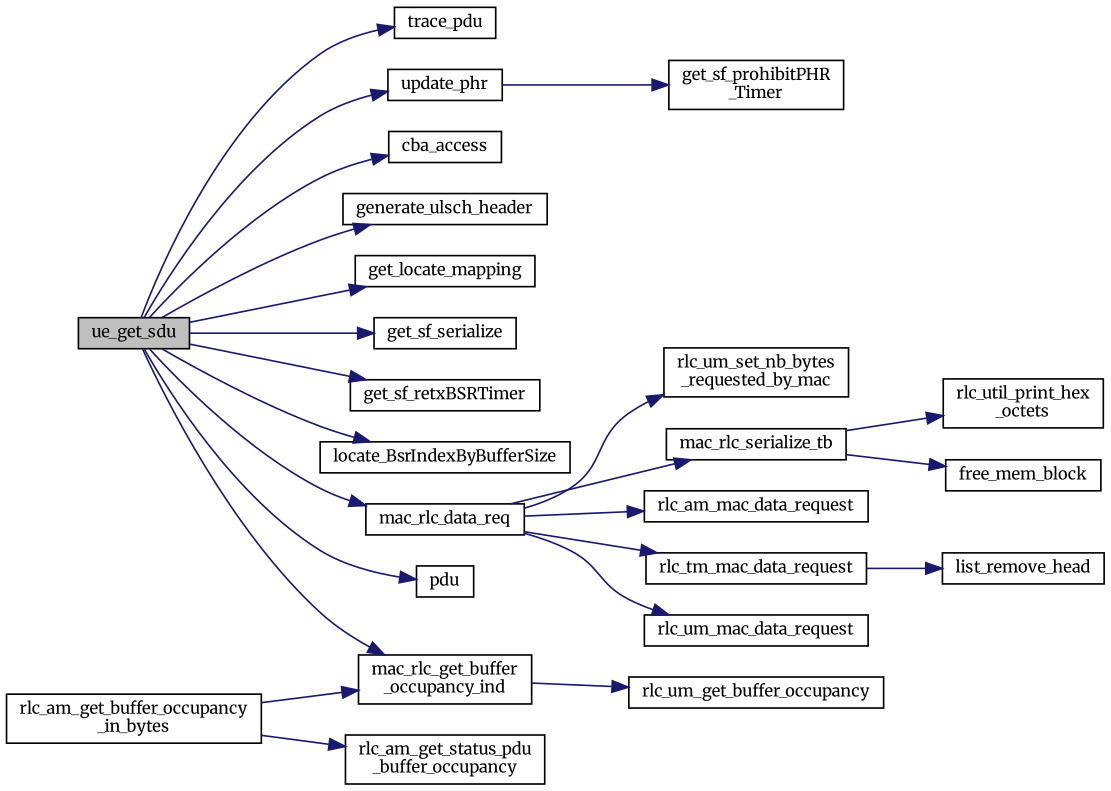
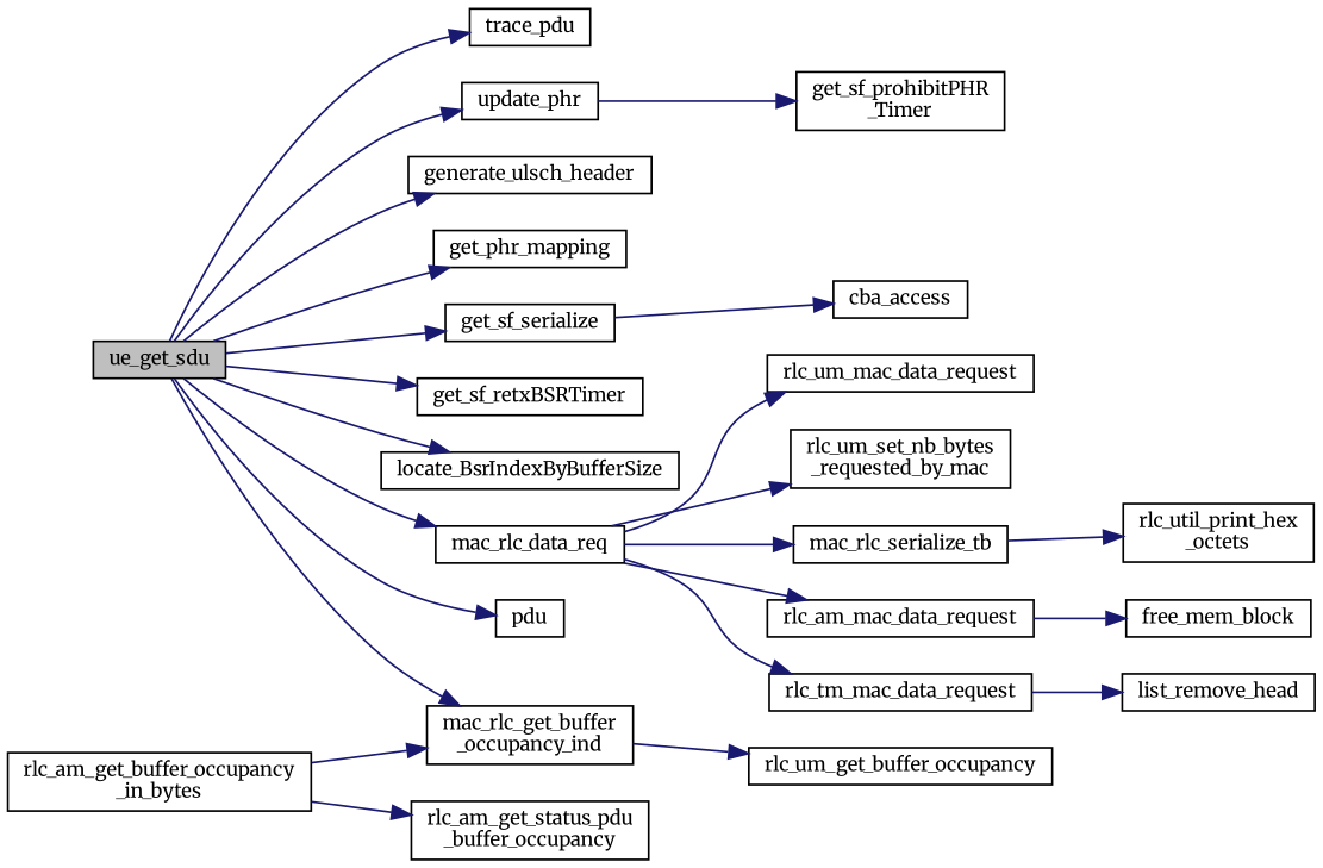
  digraph {
    fontname=Merriweather
    rankdir=LR
    node [color=black fillcolor=white fontname=Merriweather fontsize=10 shape=record style=filled]
    edge [color=midnightblue fontname=Merriweather fontsize=10 labelfontname=Helvetica labelfontsize=10 style=solid]
    n1 [fillcolor=grey75 fontcolor=black height=0.2 label=ue_get_sdu width=0.4]
    n2 [height=0.2 label=cba_access width=0.4]
    n3 [height=0.2 label=generate_ulsch_header width=0.4]
-   n4 [height=0.2 label=get_locate_mapping width=0.4]
+   n4 [height=0.2 label=get_phr_mapping width=0.4]
    n5 [height=0.2 label=get_sf_serialize width=0.4]
    n6 [height=0.2 label=get_sf_retxBSRTimer width=0.4]
    n7 [height=0.2 label=locate_BsrIndexByBufferSize width=0.4]
    n8 [height=0.2 label=mac_rlc_data_req width=0.4]
    n9 [height=0.2 label="mac_rlc_get_buffer\l_occupancy_ind" width=0.4]
    n10 [height=0.2 label=pdu width=0.4]
    n11 [height=0.2 label=trace_pdu width=0.4]
    n12 [height=0.2 label=update_phr width=0.4]
    n13 [height=0.2 label=mac_rlc_serialize_tb width=0.4]
    n14 [height=0.2 label=rlc_am_mac_data_request width=0.4]
    n15 [height=0.2 label=rlc_tm_mac_data_request width=0.4]
    n16 [height=0.2 label=rlc_um_mac_data_request width=0.4]
    n17 [height=0.2 label="rlc_um_set_nb_bytes\l_requested_by_mac" width=0.4]
    n18 [height=0.2 label=rlc_um_get_buffer_occupancy width=0.4]
    n19 [height=0.2 label="get_sf_prohibitPHR\l_Timer" width=0.4]
    n20 [height=0.2 label=free_mem_block width=0.4]
    n21 [height=0.2 label="rlc_util_print_hex\l_octets" width=0.4]
    n22 [height=0.2 label=list_remove_head width=0.4]
    n23 [height=0.2 label="rlc_am_get_buffer_occupancy\l_in_bytes" width=0.4]
    n24 [height=0.2 label="rlc_am_get_status_pdu\l_buffer_occupancy" width=0.4]
-   n1 -> n2
+   n5 -> n2
    n1 -> n3
    n1 -> n4
    n1 -> n5
    n1 -> n6
    n1 -> n7
    n1 -> n8
    n1 -> n9
    n1 -> n10
    n1 -> n11
    n1 -> n12
    n8 -> n13
    n8 -> n14
    n8 -> n15
    n8 -> n16
    n8 -> n17
    n9 -> n18
    n12 -> n19
-   n13 -> n20
+   n14 -> n20
    n13 -> n21
    n15 -> n22
    n23 -> n9
    n23 -> n24
  }
